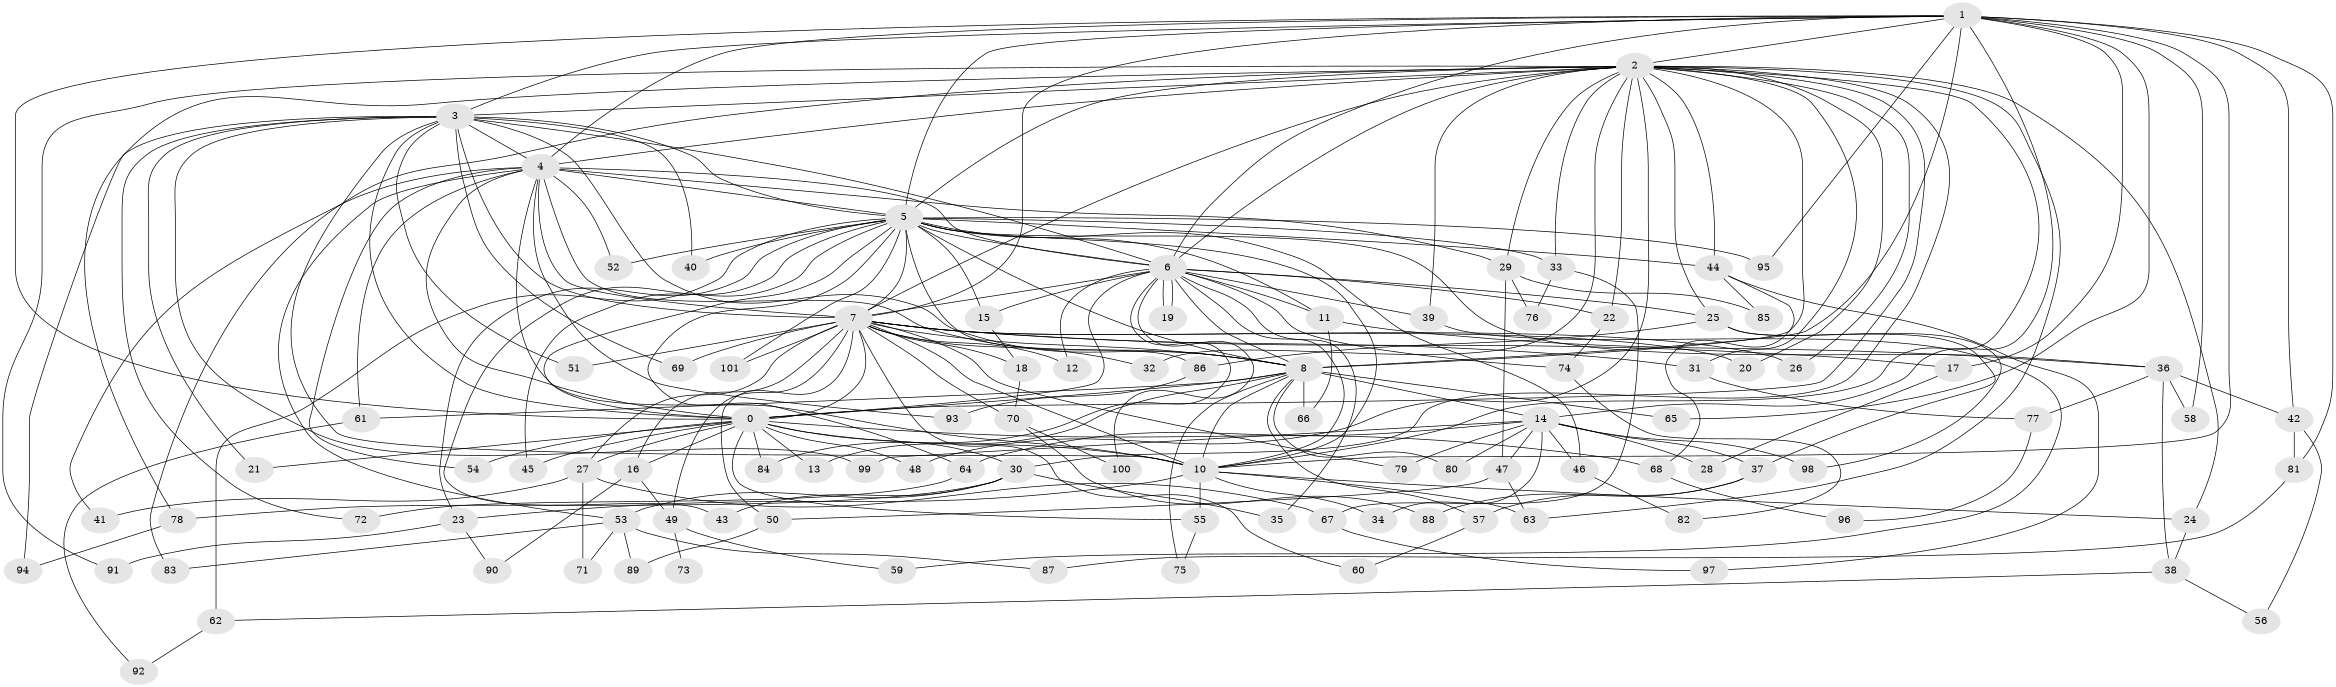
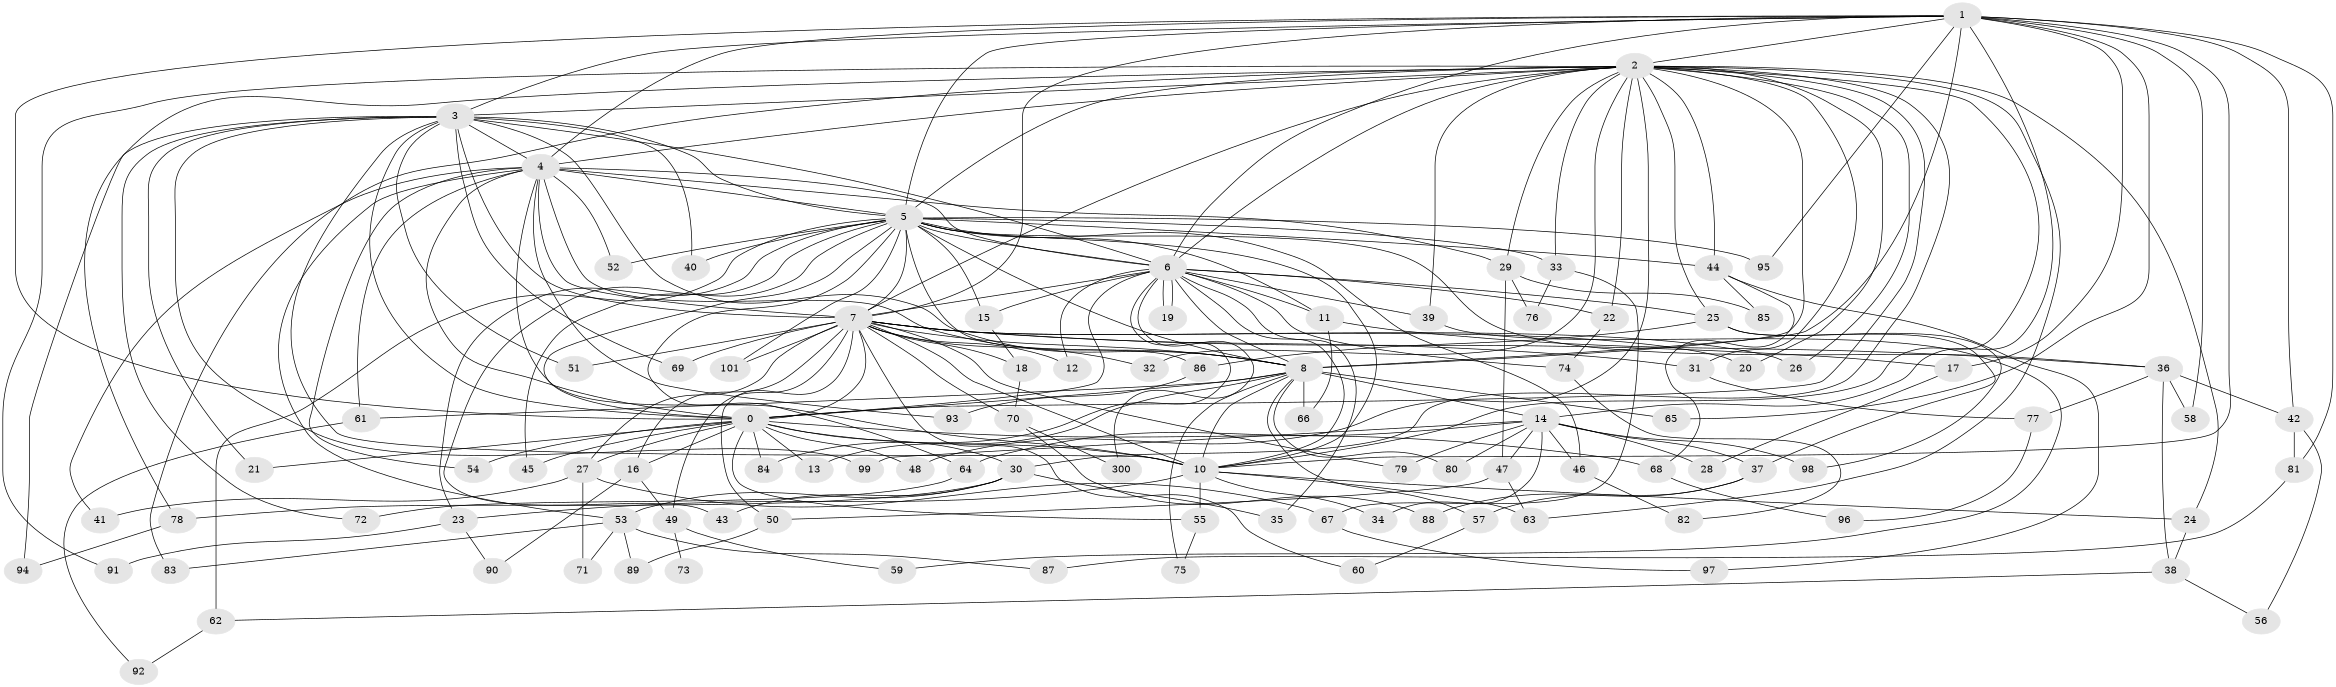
  graph {
    node [color=gray90 style=filled]
    1
    2
    3
    4
    5
    6
    7
    8
    n9 [label=0]
    10
    14
    17
    42
    58
    65
    81
    95
    20
    22
    24
    25
    26
    29
    30
    31
    32
    33
    39
    44
    48
    78
    83
    91
    63
    21
    40
    51
    69
    72
    94
    99
    41
    52
    53
    54
    61
    93
    11
    15
    23
    36
    43
    45
    46
    62
    64
    86
    101
    12
    19
    35
    74
    84
-   100
+   100 [label=300]
    16
    18
    27
    49
    50
    60
    70
    79
    13
    57
    66
    75
    80
    55
    68
    34
    28
    37
    47
    98
    56
    87
    38
    76
    85
    77
    67
    59
    97
    71
    89
    92
    90
    82
    73
    88
    96
    1 -- 2
    1 -- 3
    1 -- 4
    1 -- 5
    1 -- 6
    1 -- 7
    1 -- 8
    1 -- n9
    1 -- 10
    1 -- 14
    1 -- 17
    1 -- 42
    1 -- 58
    1 -- 65
    1 -- 81
    1 -- 95
    2 -- 3
    2 -- 4
    2 -- 5
    2 -- 6
    2 -- 7
    2 -- 8
    2 -- n9
    2 -- 10
    2 -- 20
    2 -- 22
    2 -- 24
    2 -- 25
    2 -- 26
    2 -- 29
    2 -- 30
    2 -- 31
    2 -- 32
    2 -- 33
    2 -- 39
    2 -- 44
    2 -- 48
    2 -- 78
    2 -- 83
    2 -- 91
    2 -- 63
    3 -- 4
    3 -- 5
    3 -- 6
    3 -- 7
    3 -- 8
    3 -- n9
    3 -- 10
    3 -- 21
    3 -- 40
    3 -- 51
    3 -- 69
    3 -- 72
    3 -- 94
    3 -- 99
    4 -- 5
    4 -- 6
    4 -- 7
    4 -- 8
    4 -- n9
    4 -- 10
    4 -- 29
    4 -- 41
    4 -- 52
    4 -- 53
    4 -- 54
    4 -- 61
    4 -- 93
    5 -- 6
    5 -- 7
    5 -- 8
    5 -- n9
    5 -- 10
    5 -- 95
    5 -- 33
    5 -- 44
    5 -- 40
    5 -- 52
    5 -- 11
    5 -- 15
    5 -- 23
    5 -- 36
    5 -- 43
    5 -- 45
    5 -- 46
    5 -- 62
    5 -- 64
    5 -- 86
    5 -- 101
    6 -- 7
    6 -- 8
    6 -- n9
    6 -- 10
    6 -- 22
    6 -- 25
    6 -- 39
    6 -- 11
    6 -- 15
    6 -- 12
    6 -- 19
    6 -- 19
    6 -- 35
    6 -- 74
    6 -- 84
    6 -- 100
    7 -- 8
    7 -- n9
    7 -- 10
    7 -- 17
    7 -- 20
    7 -- 26
    7 -- 31
    7 -- 32
    7 -- 51
    7 -- 69
    7 -- 101
    7 -- 12
    7 -- 16
    7 -- 18
    7 -- 27
    7 -- 49
    7 -- 50
    7 -- 60
    7 -- 70
    7 -- 79
    8 -- n9
    8 -- 10
    8 -- 14
    8 -- 65
    8 -- 61
    8 -- 13
    8 -- 57
    8 -- 66
    8 -- 75
    8 -- 80
    n9 -- 10
    n9 -- 30
    n9 -- 48
    n9 -- 21
    n9 -- 54
    n9 -- 45
    n9 -- 84
    n9 -- 16
    n9 -- 27
    n9 -- 13
    n9 -- 55
    n9 -- 68
    10 -- 24
    10 -- 63
    10 -- 23
    10 -- 55
    10 -- 34
    14 -- 99
    14 -- 46
    14 -- 64
    14 -- 79
    14 -- 80
    14 -- 34
    14 -- 28
    14 -- 37
    14 -- 47
    14 -- 98
    17 -- 28
    42 -- 81
    42 -- 56
    81 -- 87
    22 -- 74
    24 -- 38
    25 -- 86
    25 -- 37
    25 -- 98
    29 -- 47
    29 -- 76
    29 -- 85
    30 -- 78
    30 -- 53
    30 -- 43
    30 -- 35
    31 -- 77
    33 -- 76
    33 -- 67
    39 -- 59
    44 -- 68
    44 -- 85
    44 -- 97
    78 -- 94
    53 -- 83
    53 -- 87
    53 -- 71
    53 -- 89
    61 -- 92
    11 -- 36
    11 -- 66
    15 -- 18
    23 -- 91
    23 -- 90
    36 -- 42
    36 -- 58
    36 -- 38
    36 -- 77
    46 -- 82
    62 -- 92
    64 -- 72
    86 -- 93
    74 -- 82
    16 -- 49
    16 -- 90
    18 -- 70
    27 -- 41
    27 -- 67
    27 -- 71
    49 -- 59
    49 -- 73
    50 -- 89
    70 -- 100
    70 -- 88
    57 -- 60
    55 -- 75
    68 -- 96
    37 -- 57
    37 -- 88
    47 -- 63
    47 -- 50
    38 -- 62
    38 -- 56
    77 -- 96
    67 -- 97
  }
